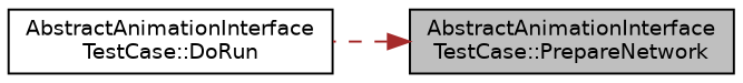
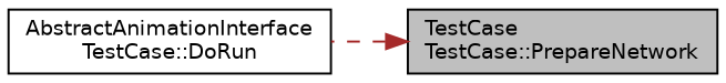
  digraph {
    rankdir=RL
    node [color=black fontname=Helvetica fontsize=10 shape=record style=filled]
-   n1 [fillcolor=grey75 fontcolor=black height=0.2 label="AbstractAnimationInterface\lTestCase::PrepareNetwork" width=0.4]
+   n1 [fillcolor=grey75 fontcolor=black height=0.2 label="TestCase\lTestCase::PrepareNetwork" width=0.4]
    n2 [fillcolor=white height=0.2 label="AbstractAnimationInterface\lTestCase::DoRun" width=0.4]
    n1 -> n2 [color=brown dir=back fontname=Helvetica fontsize=10 labelfontname=Helvetica labelfontsize=10 style=dashed]
  }
